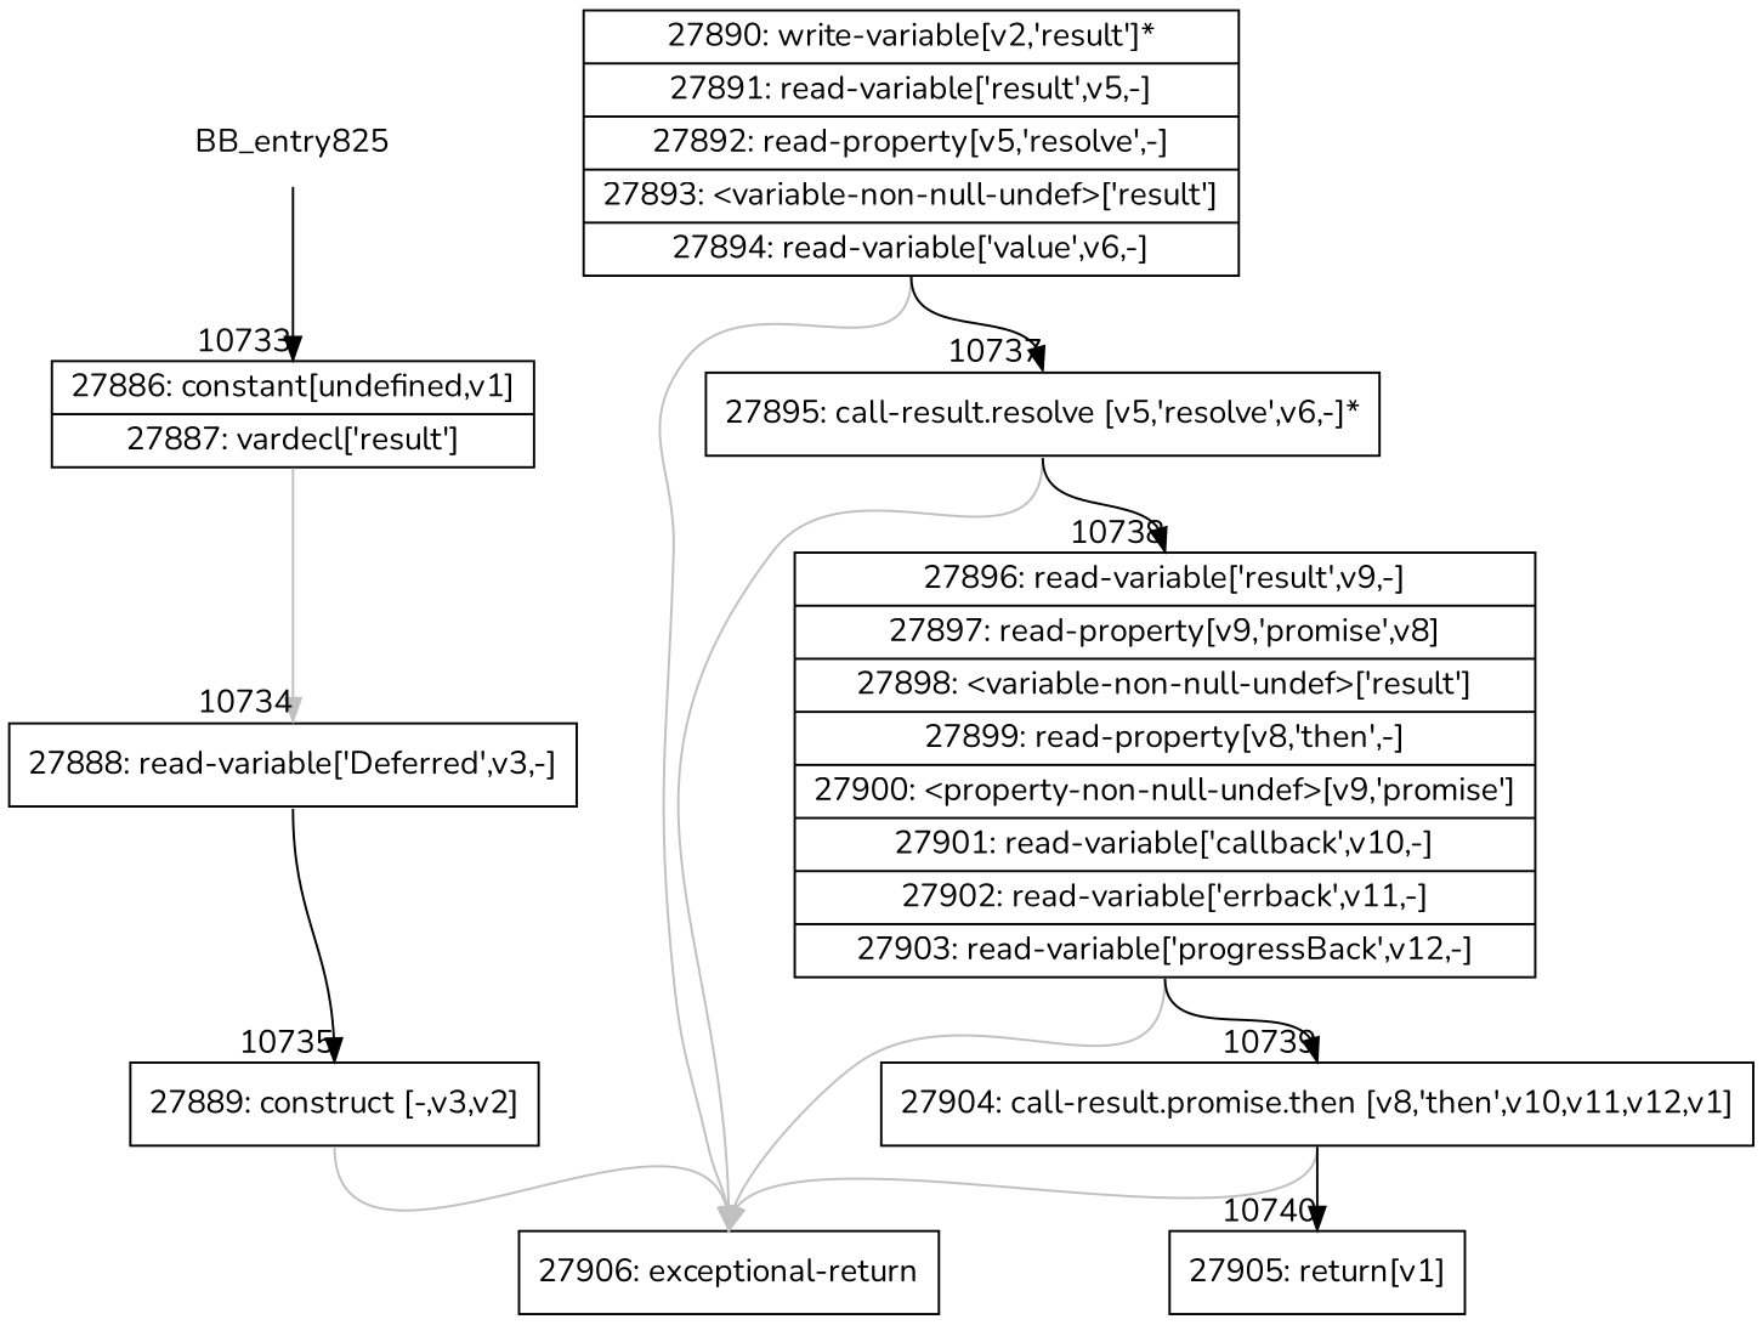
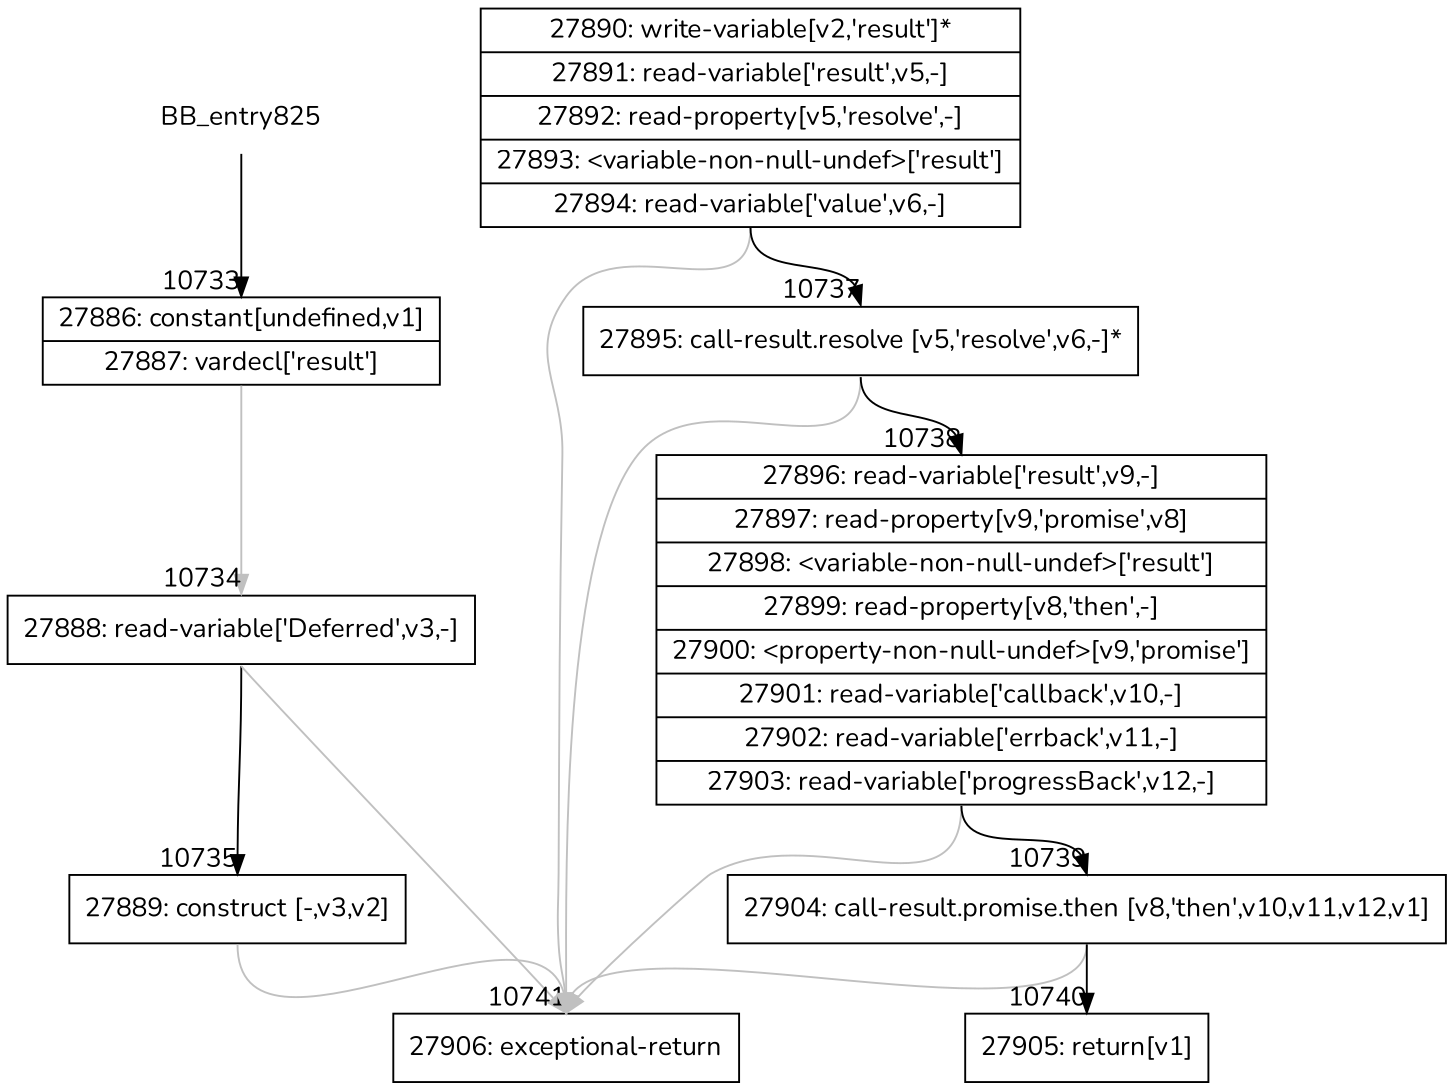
  digraph {
    fontname=Nunito
    rankdir=TD
    node [fontname=Nunito shape=record]
    edge [fontname=Nunito headport=n tailport=s color=gray]
    BB_entry825 [shape=none]
    n2 [label="{27886: constant[undefined,v1]|27887: vardecl['result']}"]
    n3 [label="{27888: read-variable['Deferred',v3,-]}"]
    n4 [label="{27889: construct [-,v3,v2]}"]
    n5 [label="{27906: exceptional-return}"]
    n6 [label="{27890: write-variable[v2,'result']*|27891: read-variable['result',v5,-]|27892: read-property[v5,'resolve',-]|27893: \<variable-non-null-undef\>['result']|27894: read-variable['value',v6,-]}"]
    n7 [label="{27895: call-result.resolve [v5,'resolve',v6,-]*}"]
    n8 [label="{27896: read-variable['result',v9,-]|27897: read-property[v9,'promise',v8]|27898: \<variable-non-null-undef\>['result']|27899: read-property[v8,'then',-]|27900: \<property-non-null-undef\>[v9,'promise']|27901: read-variable['callback',v10,-]|27902: read-variable['errback',v11,-]|27903: read-variable['progressBack',v12,-]}"]
    n9 [label="{27904: call-result.promise.then [v8,'then',v10,v11,v12,v1]}"]
    n10 [label="{27905: return[v1]}"]
    BB_entry825 -> n2 [headlabel="    10733" color=""]
    n2 -> n3 [headlabel="      10734"]
    n3 -> n4 [headlabel="      10735" color=""]
+   n3 -> n5 [headlabel="      10741"]
    n4 -> n5
    n6 -> n5
    n6 -> n7 [headlabel="      10737" color=""]
    n7 -> n5
    n7 -> n8 [headlabel="      10738" color=""]
    n8 -> n5
    n8 -> n9 [headlabel="      10739" color=""]
    n9 -> n5
    n9 -> n10 [headlabel="      10740" color=""]
  }
